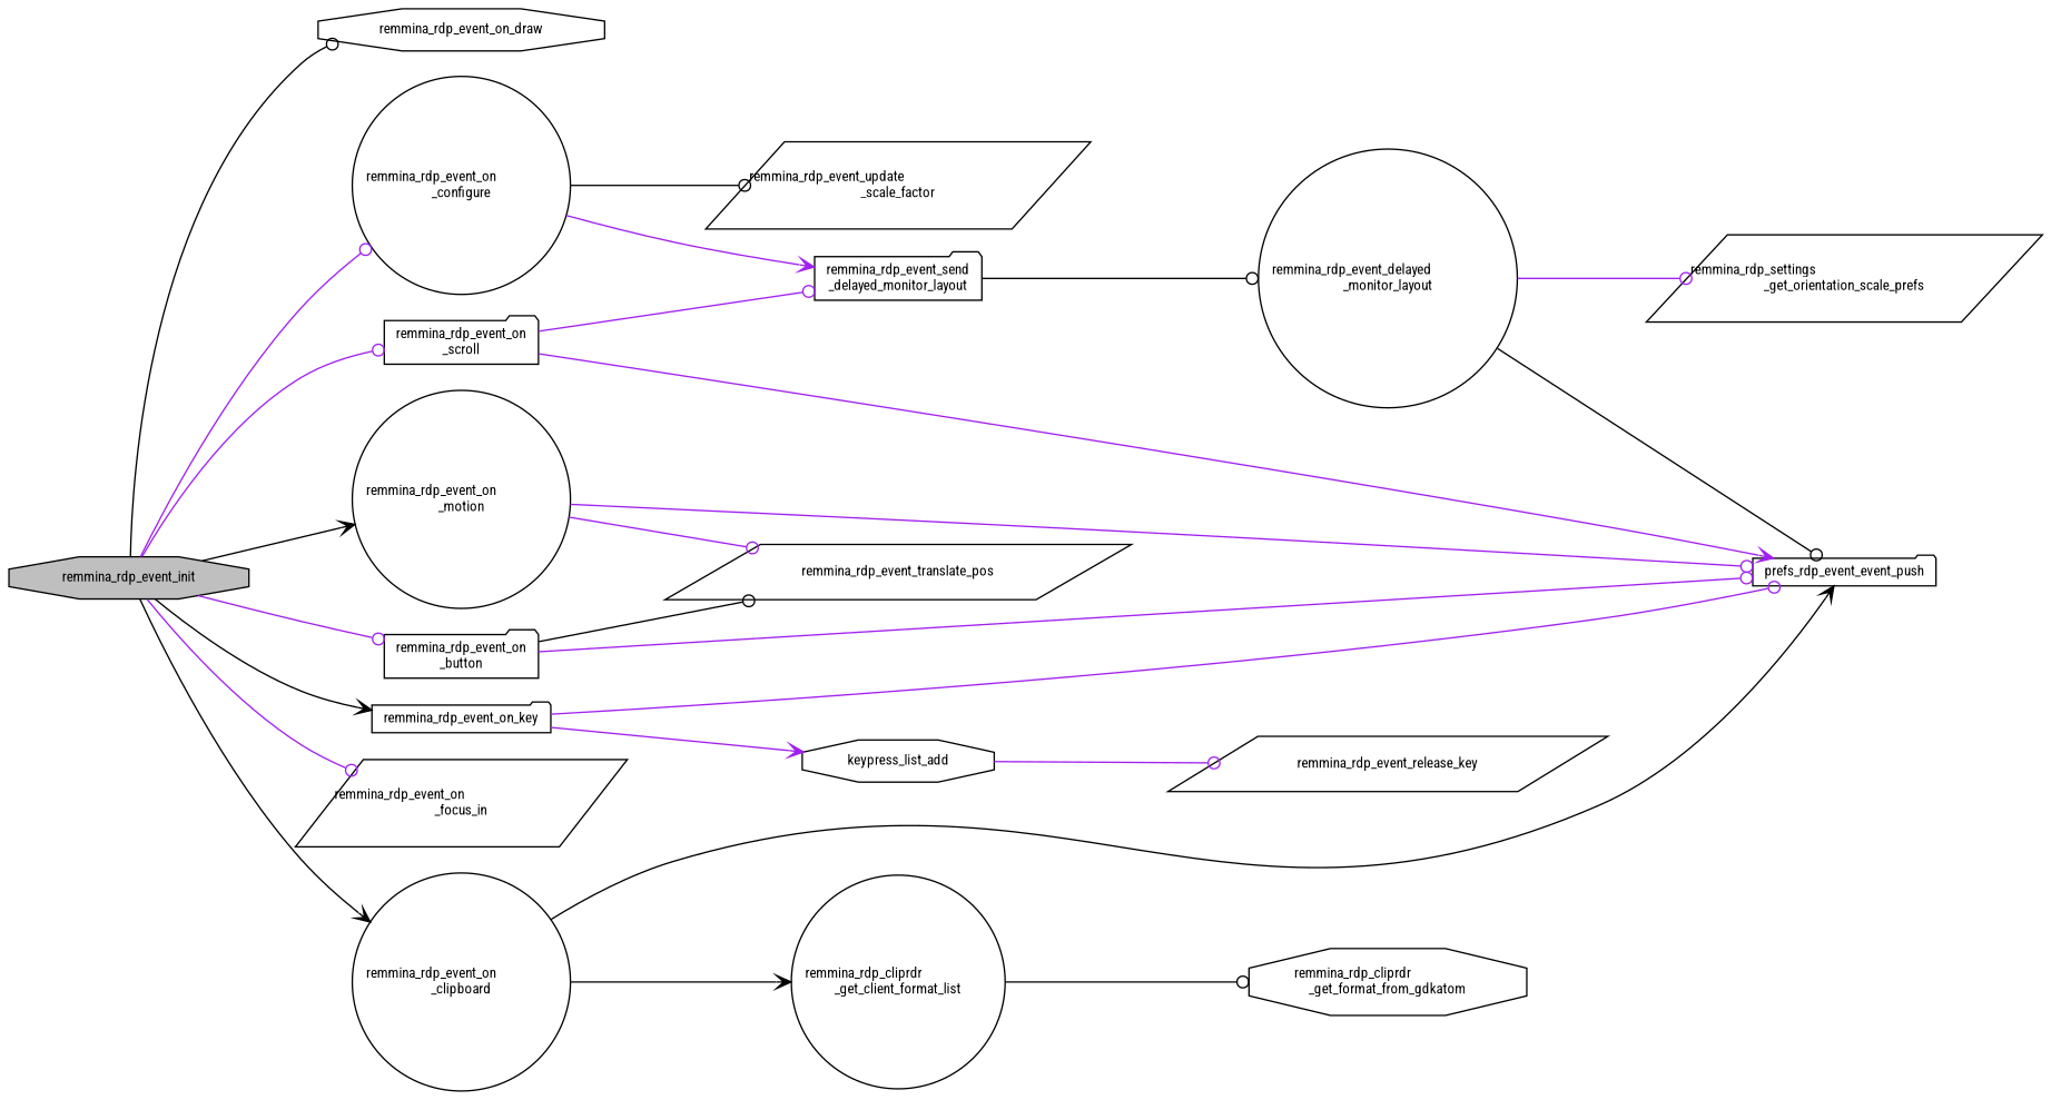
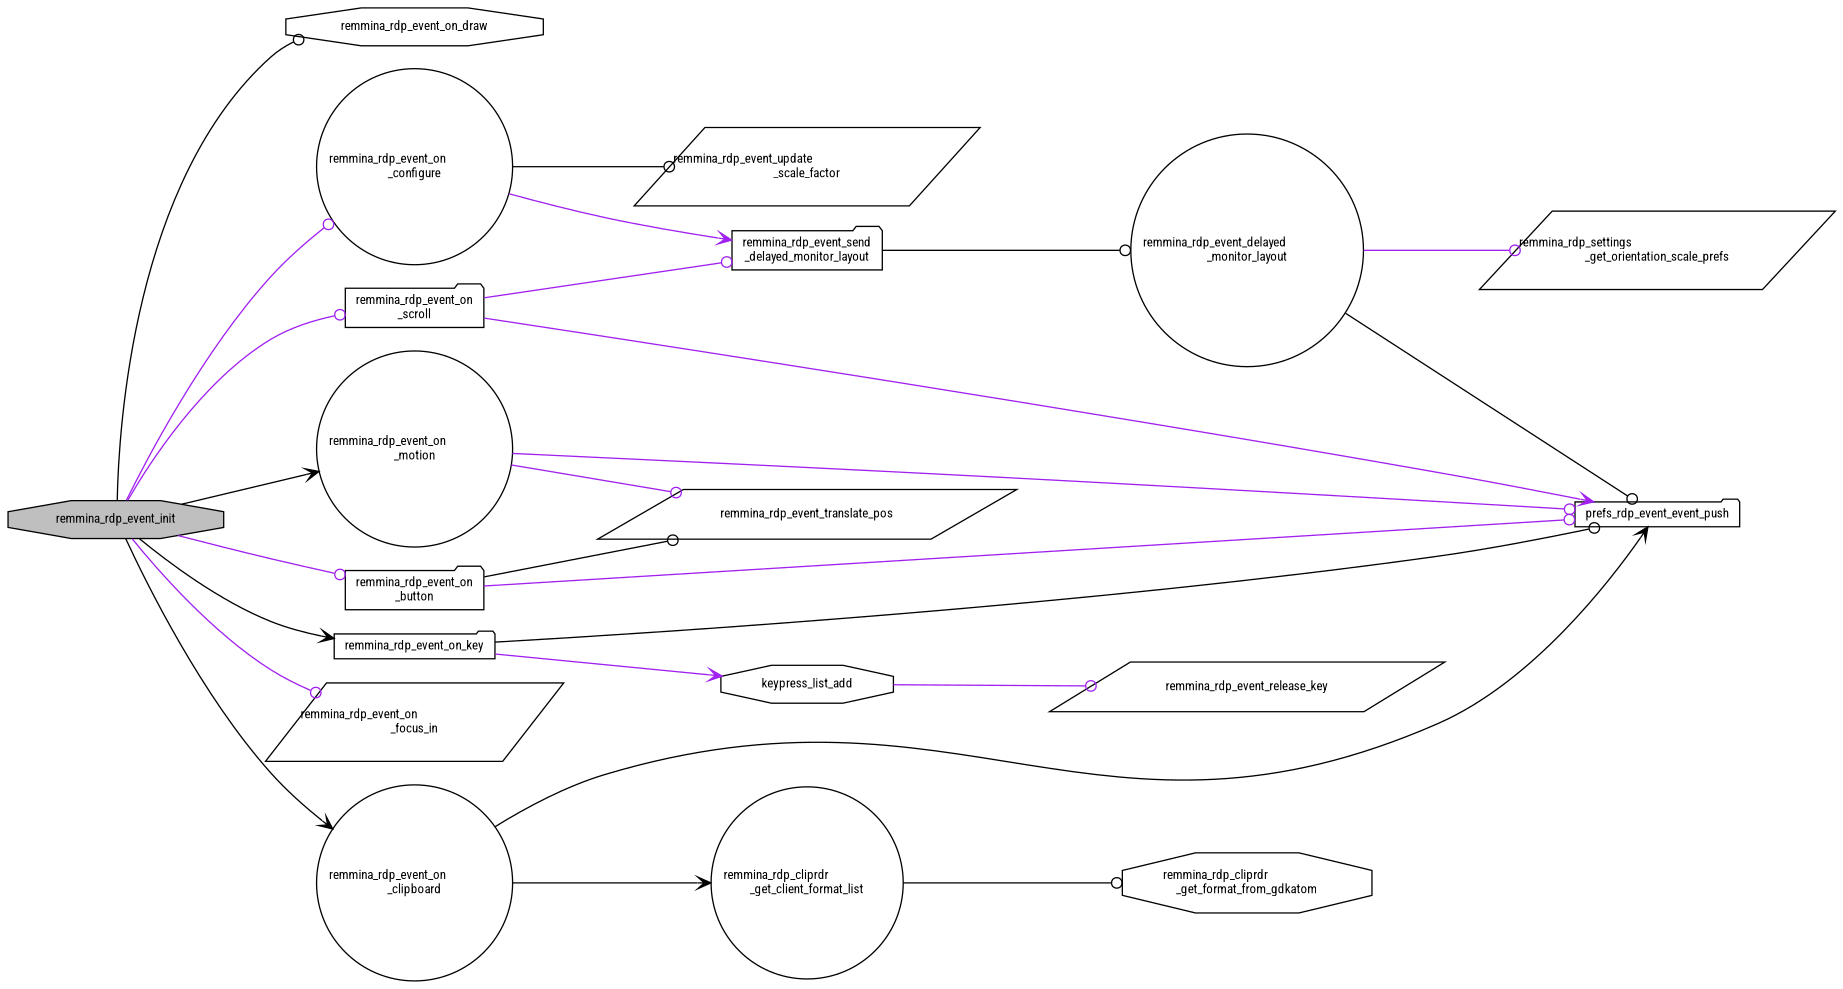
  digraph {
    fontname="Roboto Condensed"
    rankdir=LR
    node [color=black fillcolor=white fontname="Roboto Condensed" fontsize=10 shape=circle style=filled]
    edge [arrowhead=odot color=purple fontname="Roboto Condensed" fontsize=10 labelfontname=Helvetica labelfontsize=10 style=solid]
    n1 [fillcolor=grey75 fontcolor=black height=0.2 label=remmina_rdp_event_init shape=octagon width=0.4]
    n2 [height=0.2 label=remmina_rdp_event_on_draw shape=octagon width=0.4]
    n3 [height=0.2 label="remmina_rdp_event_on\l_configure" width=0.4]
    n4 [height=0.2 label="remmina_rdp_event_on\l_motion" width=0.4]
    n5 [height=0.2 label="remmina_rdp_event_on\l_button" shape=folder width=0.4]
    n6 [height=0.2 label="remmina_rdp_event_on\l_scroll" shape=folder width=0.4]
    n7 [height=0.2 label=remmina_rdp_event_on_key shape=folder width=0.4]
    n8 [height=0.2 label="remmina_rdp_event_on\l_focus_in" shape=parallelogram width=0.4]
    n9 [height=0.2 label="remmina_rdp_event_on\l_clipboard" width=0.4]
    n10 [height=0.2 label="remmina_rdp_event_update\l_scale_factor" shape=parallelogram width=0.4]
    n11 [height=0.2 label="remmina_rdp_event_send\l_delayed_monitor_layout" shape=folder width=0.4]
    n12 [height=0.2 label=prefs_rdp_event_event_push shape=folder width=0.4]
    n13 [height=0.2 label=remmina_rdp_event_translate_pos shape=parallelogram width=0.4]
    n14 [height=0.2 label=keypress_list_add shape=octagon width=0.4]
    n15 [height=0.2 label="remmina_rdp_cliprdr\l_get_client_format_list" width=0.4]
    n16 [height=0.2 label="remmina_rdp_event_delayed\l_monitor_layout" width=0.4]
    n17 [height=0.2 label="remmina_rdp_settings\l_get_orientation_scale_prefs" shape=parallelogram width=0.4]
    n18 [height=0.2 label=remmina_rdp_event_release_key shape=parallelogram width=0.4]
    n19 [height=0.2 label="remmina_rdp_cliprdr\l_get_format_from_gdkatom" shape=octagon width=0.4]
    n1 -> n2 [color=black]
    n1 -> n3
    n1 -> n4 [arrowhead=vee color=black]
    n1 -> n5
    n1 -> n6
    n1 -> n7 [arrowhead=vee color=black]
    n1 -> n8
    n1 -> n9 [arrowhead=vee color=black]
    n3 -> n10 [color=black]
    n3 -> n11 [arrowhead=vee]
    n4 -> n12
    n4 -> n13
    n5 -> n12
    n5 -> n13 [color=black]
    n6 -> n11
    n6 -> n12 [arrowhead=vee]
-   n7 -> n12
+   n7 -> n12 [color=black]
    n7 -> n14 [arrowhead=vee]
    n9 -> n12 [arrowhead=vee color=black]
    n9 -> n15 [arrowhead=vee color=black]
    n11 -> n16 [color=black]
    n14 -> n18
    n15 -> n19 [color=black]
    n16 -> n12 [color=black]
    n16 -> n17
  }
